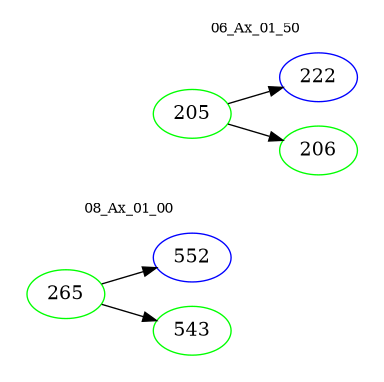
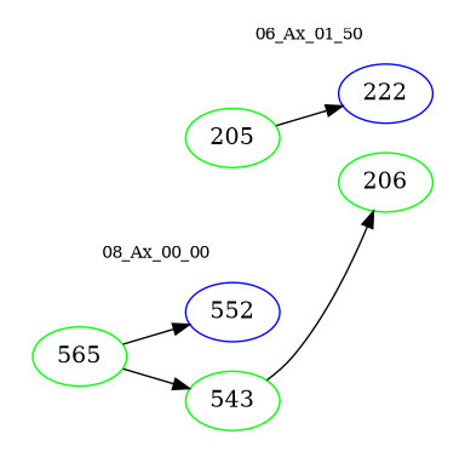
  digraph {
    rankdir=LR
    node [color=green]
    edge [color=black]
    n1 [label=205]
    n2 [color=blue label=222]
    n3 [label=206]
-   n4 [label=265]
+   n4 [label=565]
    n5 [label=543]
    n6 [color=blue label=552]
    subgraph cluster_1 {
      color=white
      fontsize=10
      label="06_Ax_01_50"
      n1
      n2
      n3
    }
    subgraph cluster_2 {
      color=white
      fontsize=10
-     label="08_Ax_01_00"
+     label="08_Ax_00_00"
      n4
      n5
      n6
    }
    n1 -> n2
-   n1 -> n3
+   n5 -> n3
    n4 -> n5
    n4 -> n6
  }
